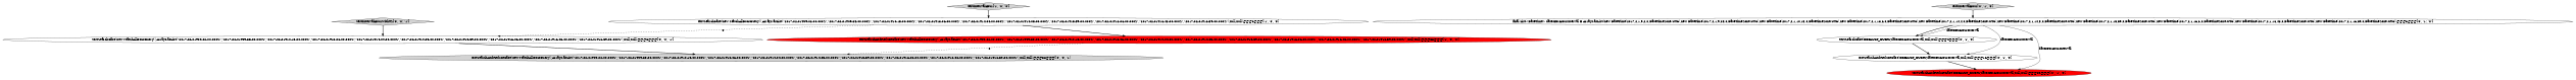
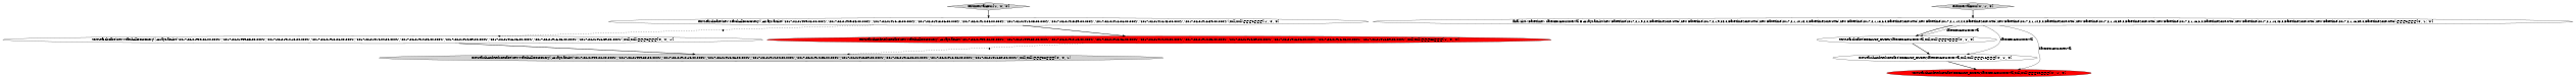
  digraph {
    node [fillcolor=white shape=ellipse style=filled]
    edge [style=bold]
    n1 [label="testSearchCase(new MatchAllDocsQuery(),Arrays.asList(\"2017-02-01T09:02:00.000Z\",\"2017-02-01T09:35:00.000Z\",\"2017-02-01T10:15:00.000Z\",\"2017-02-01T13:06:00.000Z\",\"2017-02-01T14:04:00.000Z\",\"2017-02-01T14:05:00.000Z\",\"2017-02-01T15:59:00.000Z\",\"2017-02-01T16:06:00.000Z\",\"2017-02-01T16:48:00.000Z\",\"2017-02-01T16:59:00.000Z\"),null,null)@@@3@@@['1', '0', '0']"]
    n2 [fillcolor=red label="testSearchAndReduceCase(new MatchAllDocsQuery(),Arrays.asList(\"2017-02-01T09:02:00.000Z\",\"2017-02-01T09:35:00.000Z\",\"2017-02-01T10:15:00.000Z\",\"2017-02-01T13:06:00.000Z\",\"2017-02-01T14:04:00.000Z\",\"2017-02-01T14:05:00.000Z\",\"2017-02-01T15:59:00.000Z\",\"2017-02-01T16:06:00.000Z\",\"2017-02-01T16:48:00.000Z\",\"2017-02-01T16:59:00.000Z\"),null,null)@@@38@@@['1', '0', '0']"]
    n3 [label="testSearchCase(new MatchAllDocsQuery(),Arrays.asList(\"2017-02-01T09:02:00.000Z\",\"2017-02-01T09:35:00.000Z\",\"2017-02-01T10:15:00.000Z\",\"2017-02-01T13:06:00.000Z\",\"2017-02-01T14:04:00.000Z\",\"2017-02-01T14:05:00.000Z\",\"2017-02-01T15:59:00.000Z\",\"2017-02-01T16:06:00.000Z\",\"2017-02-01T16:48:00.000Z\",\"2017-02-01T16:59:00.000Z\"),null,null)@@@3@@@['0', '0', '1']"]
    n4 [fillcolor=lightgray label="testIntervalHour['1', '0', '0']" shape=diamond]
    n5 [fillcolor=lightgray label="testSearchAndReduceCase(new MatchAllDocsQuery(),Arrays.asList(\"2017-02-01T09:02:00.000Z\",\"2017-02-01T09:35:00.000Z\",\"2017-02-01T10:15:00.000Z\",\"2017-02-01T13:06:00.000Z\",\"2017-02-01T14:04:00.000Z\",\"2017-02-01T14:05:00.000Z\",\"2017-02-01T15:59:00.000Z\",\"2017-02-01T16:06:00.000Z\",\"2017-02-01T16:48:00.000Z\",\"2017-02-01T16:59:00.000Z\"),null,null)@@@38@@@['0', '0', '1']"]
    n6 [label="testSearchCase(DEFAULT_QUERY,datesForHourInterval,null,null)@@@4@@@['0', '1', '0']"]
    n7 [label="testSearchAndReduceCase(DEFAULT_QUERY,datesForHourInterval,null,null)@@@16@@@['0', '1', '0']"]
    n8 [fillcolor=red label="testSearchAndReduceCase(DEFAULT_QUERY,datesForHourInterval,null,null)@@@29@@@['0', '1', '0']"]
-   n9 [fillcolor=lightgray label="testIntervalHourWithTZ['0', '0', '1']" shape=diamond]
    n10 [fillcolor=lightgray label="testIntervalHour['0', '1', '0']" shape=diamond]
    n11 [label="final List<DateTime> datesForHourInterval = Arrays.asList(new DateTime(2017,2,1,9,2,0,DateTimeZone.UTC),new DateTime(2017,2,1,9,35,0,DateTimeZone.UTC),new DateTime(2017,2,1,10,15,0,DateTimeZone.UTC),new DateTime(2017,2,1,13,6,0,DateTimeZone.UTC),new DateTime(2017,2,1,14,4,0,DateTimeZone.UTC),new DateTime(2017,2,1,14,5,0,DateTimeZone.UTC),new DateTime(2017,2,1,15,59,0,DateTimeZone.UTC),new DateTime(2017,2,1,16,6,0,DateTimeZone.UTC),new DateTime(2017,2,1,16,48,0,DateTimeZone.UTC),new DateTime(2017,2,1,16,59,0,DateTimeZone.UTC))@@@3@@@['0', '1', '0']"]
    n1 -> n2
    n1 -> n3 [label=0 style=dashed]
    n2 -> n5 [label=0 style=dashed]
    n3 -> n5
    n4 -> n1
    n6 -> n7
    n7 -> n8
-   n9 -> n3
    n10 -> n11
    n11 -> n6
    n11 -> n6 [label=datesForHourInterval style=solid]
    n11 -> n7 [label=datesForHourInterval style=solid]
    n11 -> n8 [label=datesForHourInterval style=solid]
  }
